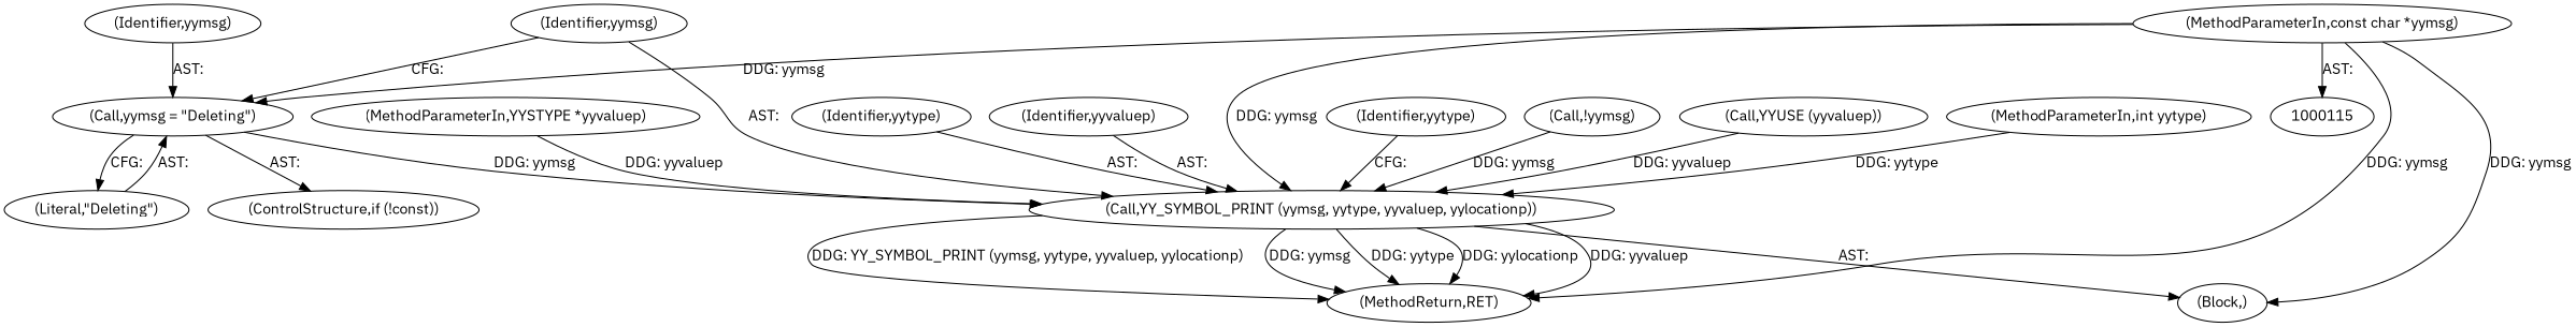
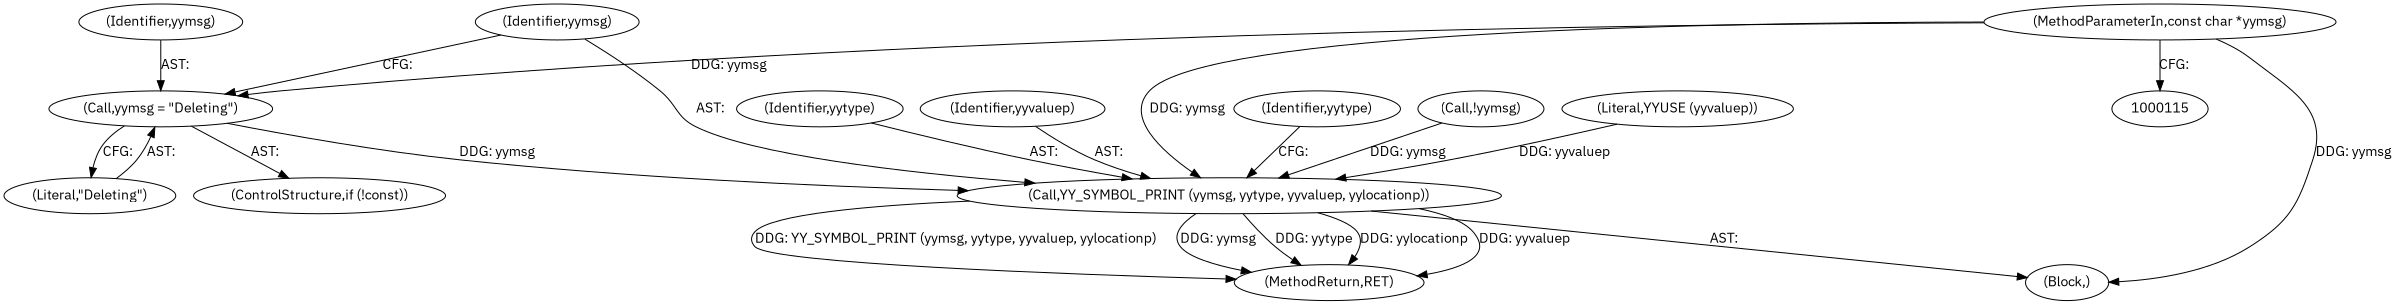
  digraph {
    fontname="IBM Plex Sans"
    node [fontname="IBM Plex Sans"]
    edge [fontname="IBM Plex Sans"]
    n1 [label="(Call,yymsg = \"Deleting\")"]
    n2 [label="(Call,YY_SYMBOL_PRINT (yymsg, yytype, yyvaluep, yylocationp))"]
    n3 [label="(Literal,\"Deleting\")"]
    n4 [label="(ControlStructure,if (!const))"]
    n5 [label="(MethodReturn,RET)"]
    n6 [label="(Block,)"]
    n7 [label="(MethodParameterIn,const char *yymsg)"]
    1000115
    n9 [label="(Call,!yymsg)"]
-   n10 [label="(Call,YYUSE (yyvaluep))"]
-   n11 [label="(MethodParameterIn,int yytype)"]
-   n12 [label="(MethodParameterIn,YYSTYPE *yyvaluep)"]
+   n10 [label="(Literal,YYUSE (yyvaluep))"]
    n13 [label="(Identifier,yytype)"]
    n14 [label="(Identifier,yymsg)"]
    n15 [label="(Identifier,yyvaluep)"]
    n16 [label="(Identifier,yytype)"]
    n17 [label="(Identifier,yymsg)"]
    n1 -> n2 [label="DDG: yymsg"]
    n1 -> n3 [label="CFG: "]
    n1 -> n4 [label="AST: "]
    n2 -> n5 [label="DDG: yylocationp"]
    n2 -> n5 [label="DDG: yyvaluep"]
    n2 -> n5 [label="DDG: YY_SYMBOL_PRINT (yymsg, yytype, yyvaluep, yylocationp)"]
    n2 -> n5 [label="DDG: yymsg"]
    n2 -> n5 [label="DDG: yytype"]
    n2 -> n6 [label="AST: "]
    n3 -> n1 [label="AST: "]
    n7 -> n1 [label="DDG: yymsg"]
    n7 -> n2 [label="DDG: yymsg"]
-   n7 -> n5 [label="DDG: yymsg"]
    n7 -> n6 [label="DDG: yymsg"]
-   n7 -> 1000115 [label="AST: "]
+   n7 -> 1000115 [label="CFG: "]
    n9 -> n2 [label="DDG: yymsg"]
    n10 -> n2 [label="DDG: yyvaluep"]
-   n11 -> n2 [label="DDG: yytype"]
-   n12 -> n2 [label="DDG: yyvaluep"]
    n13 -> n2 [label="AST: "]
    n14 -> n1 [label="CFG: "]
    n14 -> n2 [label="AST: "]
    n15 -> n2 [label="AST: "]
    n16 -> n2 [label="CFG: "]
    n17 -> n1 [label="AST: "]
  }
